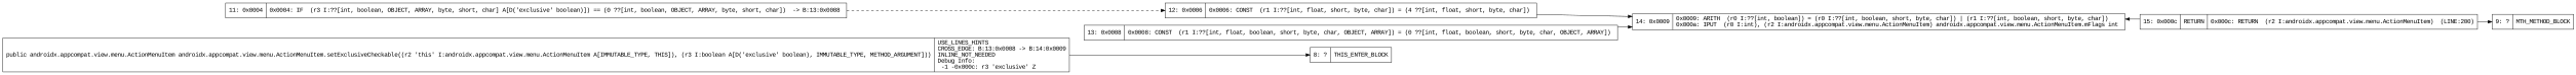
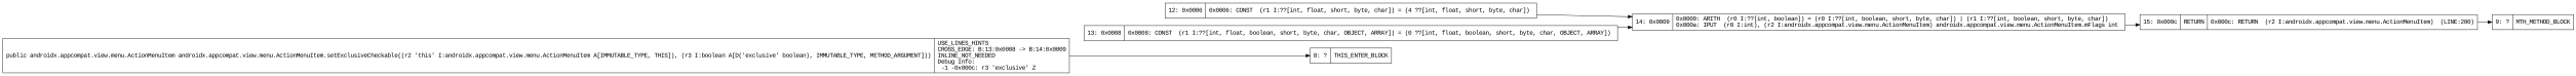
  digraph {
    fontname="Liberation Mono"
    rankdir=LR
    node [fontname="Liberation Mono" shape=record]
    edge [fontname="Liberation Mono"]
    n1 [label="{8\:\ ?|THIS_ENTER_BLOCK\l}"]
-   n2 [label="{11\:\ 0x0004|0x0004: IF  (r3 I:??[int, boolean, OBJECT, ARRAY, byte, short, char] A[D('exclusive' boolean)]) == (0 ??[int, boolean, OBJECT, ARRAY, byte, short, char])  \-\> B:13:0x0008 \l}"]
    n3 [label="{12\:\ 0x0006|0x0006: CONST  (r1 I:??[int, float, short, byte, char]) = (4 ??[int, float, short, byte, char]) \l}"]
    n4 [label="{14\:\ 0x0009|0x0009: ARITH  (r0 I:??[int, boolean]) = (r0 I:??[int, boolean, short, byte, char]) \| (r1 I:??[int, boolean, short, byte, char]) \l0x000a: IPUT  (r0 I:int), (r2 I:androidx.appcompat.view.menu.ActionMenuItem) androidx.appcompat.view.menu.ActionMenuItem.mFlags int \l}"]
    n5 [label="{13\:\ 0x0008|0x0008: CONST  (r1 I:??[int, float, boolean, short, byte, char, OBJECT, ARRAY]) = (0 ??[int, float, boolean, short, byte, char, OBJECT, ARRAY]) \l}"]
    n6 [label="{15\:\ 0x000c|RETURN\l|0x000c: RETURN  (r2 I:androidx.appcompat.view.menu.ActionMenuItem)  (LINE:200)\l}"]
    n7 [label="{9\:\ ?|MTH_METHOD_BLOCK\l}"]
    n8 [label="{public androidx.appcompat.view.menu.ActionMenuItem androidx.appcompat.view.menu.ActionMenuItem.setExclusiveCheckable((r2 'this' I:androidx.appcompat.view.menu.ActionMenuItem A[IMMUTABLE_TYPE, THIS]), (r3 I:boolean A[D('exclusive' boolean), IMMUTABLE_TYPE, METHOD_ARGUMENT]))  | USE_LINES_HINTS\lCROSS_EDGE: B:13:0x0008 \-\> B:14:0x0009\lINLINE_NOT_NEEDED\lDebug Info:\l  \-1 \-0x000c: r3 'exclusive' Z\l}"]
-   n2 -> n3 [style=dashed]
    n3 -> n4
-   n6 -> n4
+   n4 -> n6
    n5 -> n4
    n6 -> n7
    n8 -> n1
  }
